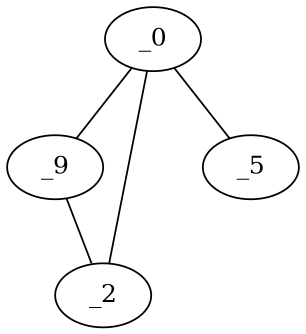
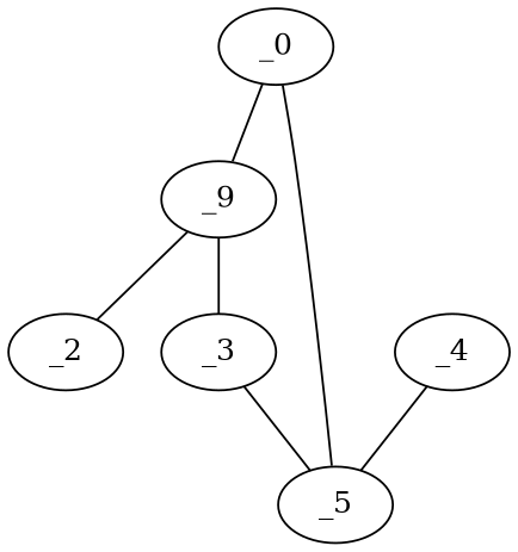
  graph {
    edge [valence=1]
    _0 [x=65 y=8]
    n2 [label=_9 x=66 y=4]
    _2 [x=72 y=3]
    _5 [x=80 y=15]
+   _3 [x=75 y=2]
+   _4 [x=78 y=20]
    _0 -- n2
-   _0 -- _2 [valence=2]
    _0 -- _5 [valence=2]
    n2 -- _2 [valence=2]
+   n2 -- _3
+   _3 -- _5
+   _4 -- _5
  }
